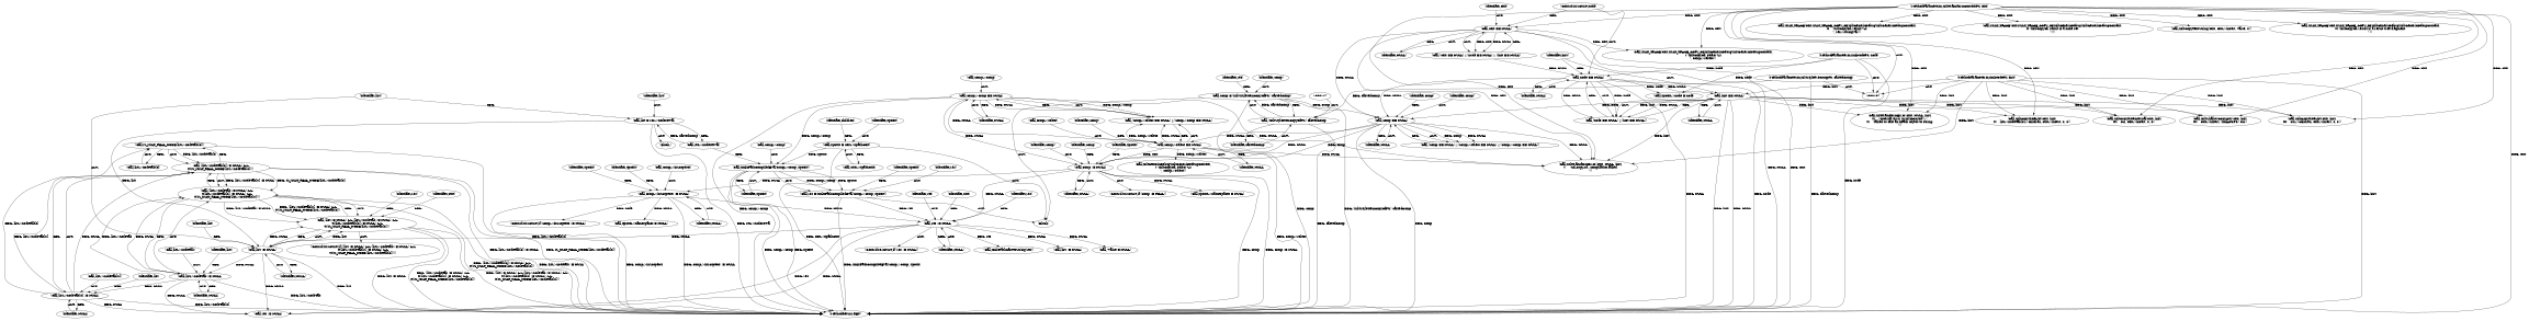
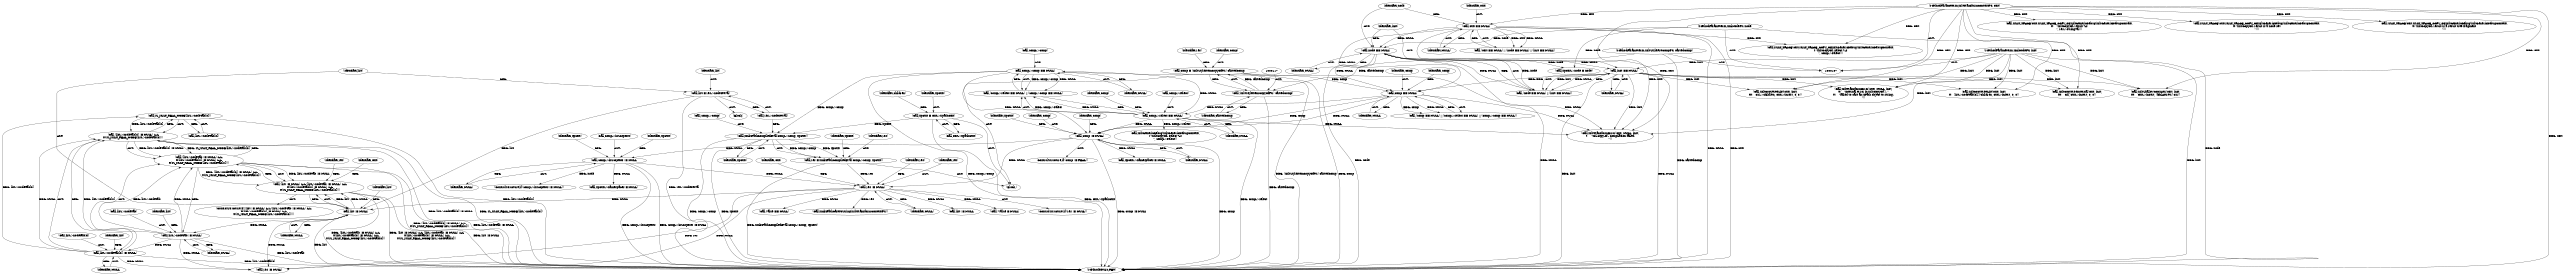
  digraph {
    n1 [label="(Call,IS_XSLT_REAL_NODE(list->nodeTab[0]))"]
    n2 [label="(Call,(list->nodeTab[0] != NULL) &&\n\t\t(IS_XSLT_REAL_NODE(list->nodeTab[0])))"]
    n3 [label="(MethodReturn,RET)"]
    n4 [label="(Call,list->nodeTab[0])"]
    n5 [label="(Call,list->nodeTab[0] != NULL)"]
    n6 [label="(Call,(list->nodeTab != NULL) &&\n\t\t(list->nodeTab[0] != NULL) &&\n\t\t(IS_XSLT_REAL_NODE(list->nodeTab[0])))"]
    n7 [label="(Call,res != NULL)"]
    n8 [label="(Identifier,NULL)"]
    n9 [label="(Call,list->nodeTab != NULL)"]
    n10 [label="(Identifier,NULL)"]
    n11 [label="(Call,(list != NULL) && (list->nodeTab != NULL) &&\n\t\t(list->nodeTab[0] != NULL) &&\n\t\t(IS_XSLT_REAL_NODE(list->nodeTab[0])))"]
    n12 [label="(Call,list != NULL)"]
    n13 [label="(Identifier,NULL)"]
    n14 [label="(ControlStructure,if ((list != NULL) && (list->nodeTab != NULL) &&\n\t\t(list->nodeTab[0] != NULL) &&\n\t\t(IS_XSLT_REAL_NODE(list->nodeTab[0]))))"]
    n15 [label="(Call,list = res->nodesetval)"]
    n16 [label="(Block,)"]
    n17 [label="(Call,res->nodesetval)"]
    n18 [label="(Call,xmlXPathCompiledEval(comp->comp, xpctxt))"]
    n19 [label="(Call,res != NULL)"]
    n20 [label="(Call,list != NULL)"]
    n21 [label="(Call,*value = NULL)"]
    n22 [label="(ControlStructure,if (res != NULL))"]
    n23 [label="(Identifier,NULL)"]
-   n25 [label="(Call,xmlXPathCastToString(res))"]
+   n24 [label="(Call,value == NULL)"]
+   n25 [label="(Call,xmlXPathCastToString(xsltTransformContextPtr))"]
    n26 [label="(Call,res = xmlXPathCompiledEval(comp->comp, xpctxt))"]
    n27 [label="(Block,)"]
    n28 [label="(Identifier,xpctxt)"]
    n29 [label="(Call,comp->comp == NULL)"]
    n30 [label="(Call,comp != NULL)"]
    n31 [label="(Call,(comp->select == NULL) || (comp->comp == NULL))"]
    n32 [label="(Call,xsltTransformError(ctxt, NULL, inst,\n\t     \"xsl:copy-of : compilation failed\n\"))"]
    n33 [label="(Identifier,NULL)"]
    n34 [label="(Call,comp->inScopeNs != NULL)"]
    n35 [label="(Call,xpctxt->namespaces = NULL)"]
    n36 [label="(Identifier,NULL)"]
    n37 [label="(ControlStructure,if (comp != REAL))"]
    n38 [label="(Call,comp->select == NULL)"]
    n39 [label="(Call,xsltGenericDebug(xsltGenericDebugContext,\n\t \"xsltCopyOf: select %s\n\", comp->select))"]
    n40 [label="(Identifier,NULL)"]
    n41 [label="(Call,comp == NULL)"]
    n42 [label="(Call,(comp == NULL) || (comp->select == NULL) || (comp->comp == NULL))"]
    n43 [label="(Identifier,NULL)"]
    n44 [label="(Call,comp = (xsltStyleItemCopyOfPtr) castedComp)"]
    n45 [label="(Call,(xsltStyleItemCopyOfPtr) castedComp)"]
    n46 [label="(Identifier,castedComp)"]
    n47 [label="(MethodParameterIn,xsltStylePreCompPtr castedComp)"]
    1000107
    n49 [label="(Call,ctxt == NULL)"]
    n50 [label="(Call,node == NULL)"]
    n51 [label="(Identifier,NULL)"]
    n52 [label="(Call,XSLT_TRACE(ctxt,XSLT_TRACE_COPY_OF,xsltGenericDebug(xsltGenericDebugContext,\n\t \"xsltCopyOf: select %s\n\", comp->select)))"]
    n53 [label="(Call,(ctxt == NULL) || (node == NULL) || (inst == NULL))"]
    n54 [label="(Call,inst == NULL)"]
    n55 [label="(Call,xpctxt->node = node)"]
    n56 [label="(Identifier,NULL)"]
    n57 [label="(Call,(node == NULL) || (inst == NULL))"]
    n58 [label="(MethodParameterIn,xsltTransformContextPtr ctxt)"]
    n59 [label="(Call,XSLT_TRACE(ctxt,XSLT_TRACE_COPY_OF,xsltGenericDebug(xsltGenericDebugContext,\n\t\t    \"xsltCopyOf: result %s\n\", res->stringval)))"]
    n60 [label="(Call,XSLT_TRACE(ctxt,XSLT_TRACE_COPY_OF,xsltGenericDebug(xsltGenericDebugContext,\n\t\t \"xsltCopyOf: result is a node set\n\")))"]
-   n61 [label="(Call,xsltCopyTextString(ctxt, ctxt->insert, value, 0))"]
    n62 [label="(Call,XSLT_TRACE(ctxt,XSLT_TRACE_COPY_OF,xsltGenericDebug(xsltGenericDebugContext,\n\t\t \"xsltCopyOf: result is a result tree fragment\n\")))"]
    n63 [label="(Call,xsltTransformError(ctxt, NULL, inst,\n\t\t    \"Internal error in xsltCopyOf(): \"\n\t\t    \"failed to cast an XPath object to string.\n\"))"]
    n64 [label="(Call,xsltCopyTreeList(ctxt, inst,\n\t\t    list->nodeTab[0]->children, ctxt->insert, 0, 0))"]
    n65 [label="(Call,xsltCopyTreeInternal(ctxt, inst,\n\t\t\t    cur, ctxt->insert, 0, 0))"]
    n66 [label="(Call,xsltShallowCopyAttr(ctxt, inst,\n\t\t\t    ctxt->insert, (xmlAttrPtr) cur))"]
    n67 [label="(Call,xsltCopyTreeList(ctxt, inst,\n\t\t\t    cur->children, ctxt->insert, 0, 0))"]
    n68 [label="(Identifier,NULL)"]
    n69 [label="(MethodParameterIn,xmlNodePtr node)"]
    n70 [label="(MethodParameterIn,xmlNodePtr inst)"]
    n71 [label="(Call,xpctxt = ctxt->xpathCtxt)"]
    n72 [label="(Call,ctxt->xpathCtxt)"]
    n73 [label="(Identifier,NULL)"]
    n74 [label="(ControlStructure,if (comp->inScopeNs != NULL))"]
    n75 [label="(Call,xpctxt->namespaces = NULL)"]
    n76 [label="(Identifier,comp)"]
    n77 [label="(Identifier,comp)"]
    n78 [label="(Identifier,inst)"]
    n79 [label="(Identifier,xpctxt)"]
    n80 [label="(Identifier,comp)"]
    n81 [label="(Identifier,res)"]
    n82 [label="(Identifier,res)"]
    n83 [label="(Identifier,xpctxt)"]
    n84 [label="(Identifier,res)"]
    n85 [label="(Call,comp->inScopeNs)"]
    n86 [label="(Call,list->nodeTab[0])"]
    n87 [label="(Identifier,res)"]
    n88 [label="(Identifier,list)"]
    n89 [label="(Identifier,list)"]
    n90 [label="(Identifier,comp)"]
    n91 [label="(Call,comp->comp)"]
    n92 [label="(Identifier,xpctxt)"]
    n93 [label="(Call,list->nodeTab)"]
    n94 [label="(Call,comp->comp)"]
    n95 [label="(Identifier,xpctxt)"]
    n96 [label="(Identifier,ctxt)"]
-   n97 [label="(ControlStructure,node)"]
+   n97 [label="(Identifier,node)"]
    n98 [label="(Identifier,list)"]
    n99 [label="(Identifier,comp)"]
    n100 [label="(Identifier,children)"]
    n101 [label="(Identifier,list)"]
    n102 [label="(Identifier,ctxt)"]
    n103 [label="(Identifier,res)"]
    n104 [label="(Call,comp->select)"]
    n105 [label="(Identifier,xpctxt)"]
    n106 [label="(Identifier,ctxt)"]
    n107 [label="(Identifier,list)"]
    n108 [label="(Identifier,comp)"]
    1000117
    n1 -> n2 [label="AST: "]
    n1 -> n2 [label="DDG: list->nodeTab[0]"]
    n1 -> n3 [label="DDG: list->nodeTab[0]"]
    n1 -> n4 [label="CFG: "]
    n2 -> n1 [label="CFG: "]
    n2 -> n3 [label="DDG: list->nodeTab[0] != NULL"]
    n2 -> n3 [label="DDG: IS_XSLT_REAL_NODE(list->nodeTab[0])"]
    n2 -> n5 [label="CFG: "]
    n2 -> n6 [label="AST: "]
    n2 -> n6 [label="DDG: list->nodeTab[0] != NULL"]
    n2 -> n6 [label="DDG: IS_XSLT_REAL_NODE(list->nodeTab[0])"]
    n4 -> n1 [label="AST: "]
    n5 -> n1 [label="DDG: list->nodeTab[0]"]
    n5 -> n2 [label="AST: "]
    n5 -> n2 [label="DDG: list->nodeTab[0]"]
    n5 -> n2 [label="DDG: NULL"]
    n5 -> n3 [label="DDG: list->nodeTab[0]"]
    n5 -> n7 [label="DDG: NULL"]
    n5 -> n8 [label="CFG: "]
    n6 -> n2 [label="CFG: "]
    n6 -> n3 [label="DDG: (list->nodeTab[0] != NULL) &&\n\t\t(IS_XSLT_REAL_NODE(list->nodeTab[0]))"]
    n6 -> n3 [label="DDG: list->nodeTab != NULL"]
    n6 -> n9 [label="CFG: "]
    n6 -> n11 [label="AST: "]
    n6 -> n11 [label="DDG: list->nodeTab != NULL"]
    n6 -> n11 [label="DDG: (list->nodeTab[0] != NULL) &&\n\t\t(IS_XSLT_REAL_NODE(list->nodeTab[0]))"]
    n8 -> n5 [label="AST: "]
    n9 -> n3 [label="DDG: list->nodeTab"]
    n9 -> n5 [label="DDG: NULL"]
    n9 -> n6 [label="AST: "]
    n9 -> n6 [label="DDG: list->nodeTab"]
    n9 -> n6 [label="DDG: NULL"]
    n9 -> n7 [label="DDG: NULL"]
    n9 -> n10 [label="CFG: "]
    n10 -> n9 [label="AST: "]
    n11 -> n3 [label="DDG: (list != NULL) && (list->nodeTab != NULL) &&\n\t\t(list->nodeTab[0] != NULL) &&\n\t\t(IS_XSLT_REAL_NODE(list->nodeTab[0]))"]
    n11 -> n3 [label="DDG: list != NULL"]
    n11 -> n3 [label="DDG: (list->nodeTab != NULL) &&\n\t\t(list->nodeTab[0] != NULL) &&\n\t\t(IS_XSLT_REAL_NODE(list->nodeTab[0]))"]
    n11 -> n6 [label="CFG: "]
    n11 -> n12 [label="CFG: "]
    n11 -> n14 [label="AST: "]
    n12 -> n3 [label="DDG: list"]
    n12 -> n7 [label="DDG: NULL"]
    n12 -> n9 [label="DDG: NULL"]
    n12 -> n11 [label="AST: "]
    n12 -> n11 [label="DDG: list"]
    n12 -> n11 [label="DDG: NULL"]
    n12 -> n13 [label="CFG: "]
    n13 -> n12 [label="AST: "]
    n15 -> n3 [label="DDG: res->nodesetval"]
    n15 -> n12 [label="DDG: list"]
    n15 -> n16 [label="AST: "]
    n15 -> n17 [label="CFG: "]
-   n17 -> n15 [label="DDG: castedComp"]
+   n17 -> n15 [label="AST: "]
    n17 -> n18 [label="CFG: "]
    n18 -> n3 [label="DDG: xpctxt"]
    n18 -> n3 [label="DDG: comp->comp"]
    n18 -> n26 [label="AST: "]
    n18 -> n26 [label="DDG: comp->comp"]
    n18 -> n26 [label="DDG: xpctxt"]
    n18 -> n28 [label="CFG: "]
    n19 -> n7 [label="DDG: res"]
    n19 -> n7 [label="DDG: NULL"]
    n19 -> n12 [label="DDG: NULL"]
    n19 -> n20 [label="DDG: NULL"]
    n19 -> n21 [label="DDG: NULL"]
    n19 -> n22 [label="AST: "]
    n19 -> n23 [label="CFG: "]
+   n19 -> n24 [label="DDG: NULL"]
    n19 -> n25 [label="DDG: res"]
    n23 -> n19 [label="AST: "]
    n26 -> n3 [label="DDG: xmlXPathCompiledEval(comp->comp, xpctxt)"]
    n26 -> n19 [label="DDG: res"]
    n26 -> n27 [label="AST: "]
    n28 -> n18 [label="AST: "]
    n29 -> n3 [label="DDG: comp->comp"]
    n29 -> n18 [label="DDG: comp->comp"]
    n29 -> n30 [label="DDG: NULL"]
    n29 -> n31 [label="AST: "]
    n29 -> n31 [label="DDG: comp->comp"]
    n29 -> n31 [label="DDG: NULL"]
    n29 -> n32 [label="DDG: NULL"]
    n29 -> n33 [label="CFG: "]
    n30 -> n3 [label="DDG: comp != NULL"]
    n30 -> n3 [label="DDG: comp"]
    n30 -> n19 [label="DDG: NULL"]
    n30 -> n34 [label="DDG: NULL"]
    n30 -> n35 [label="DDG: NULL"]
    n30 -> n36 [label="CFG: "]
    n30 -> n37 [label="AST: "]
    n31 -> n29 [label="CFG: "]
    n31 -> n38 [label="CFG: "]
    n33 -> n29 [label="AST: "]
    n34 -> n3 [label="DDG: comp->inScopeNs"]
    n34 -> n3 [label="DDG: comp->inScopeNs != NULL"]
    n34 -> n19 [label="DDG: NULL"]
    n34 -> n73 [label="CFG: "]
    n34 -> n74 [label="DDG: node"]
    n34 -> n75 [label="DDG: NULL"]
    n36 -> n30 [label="AST: "]
    n38 -> n3 [label="DDG: comp->select"]
    n38 -> n29 [label="DDG: NULL"]
-   n38 -> n30 [label="DDG: ctxt"]
+   n38 -> n30 [label="DDG: NULL"]
    n38 -> n31 [label="AST: "]
    n38 -> n31 [label="DDG: comp->select"]
    n38 -> n31 [label="DDG: NULL"]
    n38 -> n32 [label="DDG: NULL"]
    n38 -> n39 [label="DDG: comp->select"]
    n38 -> n40 [label="CFG: "]
    n40 -> n38 [label="AST: "]
-   n41 -> n3 [label="DDG: comp"]
    n41 -> n30 [label="DDG: comp"]
    n41 -> n30 [label="DDG: NULL"]
    n41 -> n32 [label="DDG: NULL"]
    n41 -> n38 [label="DDG: NULL"]
    n41 -> n42 [label="AST: "]
    n41 -> n42 [label="DDG: comp"]
    n41 -> n42 [label="DDG: NULL"]
    n41 -> n43 [label="CFG: "]
    n42 -> n41 [label="CFG: "]
    n43 -> n41 [label="AST: "]
    n44 -> n3 [label="DDG: comp"]
    n44 -> n3 [label="DDG: (xsltStyleItemCopyOfPtr) castedComp"]
    n44 -> n27 [label="AST: "]
    n44 -> n41 [label="DDG: comp"]
    n44 -> n45 [label="CFG: "]
    n45 -> n3 [label="DDG: castedComp"]
    n45 -> n44 [label="AST: "]
    n45 -> n44 [label="DDG: castedComp"]
    n45 -> n46 [label="CFG: "]
    n46 -> n45 [label="AST: "]
    n47 -> n3 [label="DDG: castedComp"]
    n47 -> n45 [label="DDG: castedComp"]
    n47 -> 1000107 [label="AST: "]
    n49 -> n3 [label="DDG: NULL"]
    n49 -> n3 [label="DDG: ctxt"]
    n49 -> n32 [label="DDG: ctxt"]
    n49 -> n41 [label="DDG: NULL"]
-   n53 -> n50 [label="DDG: NULL"]
+   n49 -> n50 [label="DDG: NULL"]
    n49 -> n51 [label="CFG: "]
    n49 -> n52 [label="DDG: ctxt"]
    n49 -> n53 [label="AST: "]
    n49 -> n53 [label="DDG: ctxt"]
    n49 -> n53 [label="DDG: NULL"]
    n50 -> n3 [label="DDG: node"]
    n50 -> n3 [label="DDG: NULL"]
    n50 -> n41 [label="DDG: NULL"]
    n50 -> n54 [label="DDG: NULL"]
    n50 -> n55 [label="DDG: node"]
    n50 -> n56 [label="CFG: "]
    n50 -> n57 [label="AST: "]
    n50 -> n57 [label="DDG: node"]
    n50 -> n57 [label="DDG: NULL"]
    n51 -> n49 [label="AST: "]
    n53 -> n49 [label="CFG: "]
    n54 -> n3 [label="DDG: inst"]
    n54 -> n3 [label="DDG: NULL"]
    n54 -> n32 [label="DDG: inst"]
    n54 -> n41 [label="DDG: DDG"]
    n54 -> n57 [label="AST: "]
    n54 -> n57 [label="DDG: inst"]
    n54 -> n57 [label="DDG: NULL"]
    n54 -> n63 [label="DDG: inst"]
    n54 -> n64 [label="DDG: inst"]
    n54 -> n65 [label="DDG: inst"]
    n54 -> n66 [label="DDG: inst"]
    n54 -> n67 [label="DDG: inst"]
    n54 -> n68 [label="CFG: "]
    n56 -> n50 [label="AST: "]
    n57 -> n50 [label="CFG: "]
    n57 -> n54 [label="CFG: "]
    n58 -> n3 [label="DDG: ctxt"]
    n58 -> n32 [label="DDG: ctxt"]
    n58 -> 1000107 [label="AST: "]
    n58 -> n49 [label="DDG: ctxt"]
    n58 -> n52 [label="DDG: ctxt"]
    n58 -> n59 [label="DDG: ctxt"]
    n58 -> n60 [label="DDG: ctxt"]
-   n58 -> n61 [label="DDG: ctxt"]
    n58 -> n62 [label="DDG: ctxt"]
    n58 -> n63 [label="DDG: ctxt"]
    n58 -> n64 [label="DDG: ctxt"]
    n58 -> n65 [label="DDG: ctxt"]
    n58 -> n66 [label="DDG: ctxt"]
    n58 -> n67 [label="DDG: ctxt"]
    n68 -> n54 [label="AST: "]
    n69 -> n3 [label="DDG: node"]
    n69 -> 1000107 [label="AST: "]
    n69 -> n50 [label="DDG: node"]
    n69 -> n55 [label="DDG: node"]
    n70 -> n3 [label="DDG: inst"]
    n70 -> n32 [label="DDG: inst"]
    n70 -> 1000107 [label="AST: "]
    n70 -> n54 [label="DDG: inst"]
    n70 -> n63 [label="DDG: inst"]
    n70 -> n64 [label="DDG: inst"]
    n70 -> n65 [label="DDG: inst"]
    n70 -> n66 [label="DDG: inst"]
    n70 -> n67 [label="DDG: inst"]
    n71 -> n3 [label="DDG: ctxt->xpathCtxt"]
    n71 -> n18 [label="DDG: xpctxt"]
    n71 -> n27 [label="AST: "]
    n71 -> n72 [label="CFG: "]
    n72 -> n71 [label="AST: "]
    n73 -> n34 [label="AST: "]
    n76 -> n38 [label="CFG: "]
    n77 -> n30 [label="CFG: "]
    n78 -> n50 [label="CFG: "]
    n78 -> n54 [label="AST: "]
    n79 -> n71 [label="AST: "]
    n80 -> n41 [label="AST: "]
    n81 -> n19 [label="CFG: "]
    n82 -> n44 [label="CFG: "]
    n83 -> n30 [label="CFG: "]
    n84 -> n19 [label="AST: "]
    n85 -> n34 [label="AST: "]
    n86 -> n5 [label="AST: "]
    n87 -> n11 [label="CFG: "]
    n88 -> n12 [label="CFG: "]
    n89 -> n15 [label="AST: "]
    n90 -> n41 [label="CFG: "]
    n91 -> n18 [label="AST: "]
    n92 -> n26 [label="CFG: "]
    n93 -> n9 [label="AST: "]
    n94 -> n29 [label="AST: "]
    n95 -> n34 [label="CFG: "]
    n96 -> n19 [label="CFG: "]
    n97 -> n49 [label="CFG: "]
    n97 -> n50 [label="AST: "]
    n98 -> n9 [label="CFG: "]
    n99 -> n44 [label="AST: "]
    n100 -> n71 [label="CFG: "]
    n101 -> n12 [label="AST: "]
    n101 -> n15 [label="CFG: "]
    n102 -> n49 [label="AST: "]
    n103 -> n26 [label="AST: "]
    n104 -> n38 [label="AST: "]
    n105 -> n34 [label="CFG: "]
    n106 -> n11 [label="CFG: "]
    n107 -> n5 [label="CFG: "]
    n108 -> n30 [label="AST: "]
    1000117 -> n45 [label="AST: "]
  }
